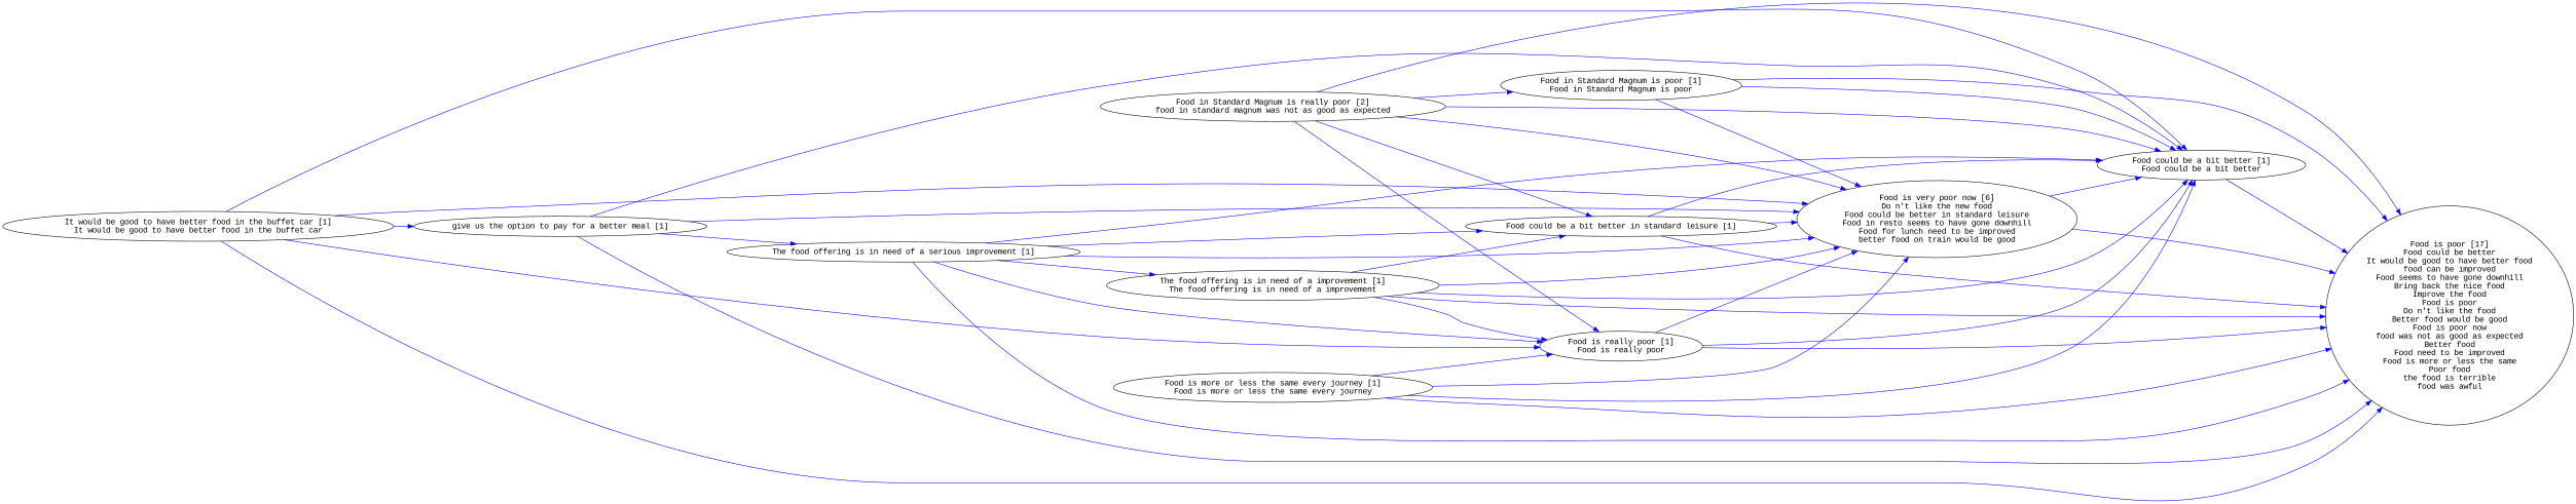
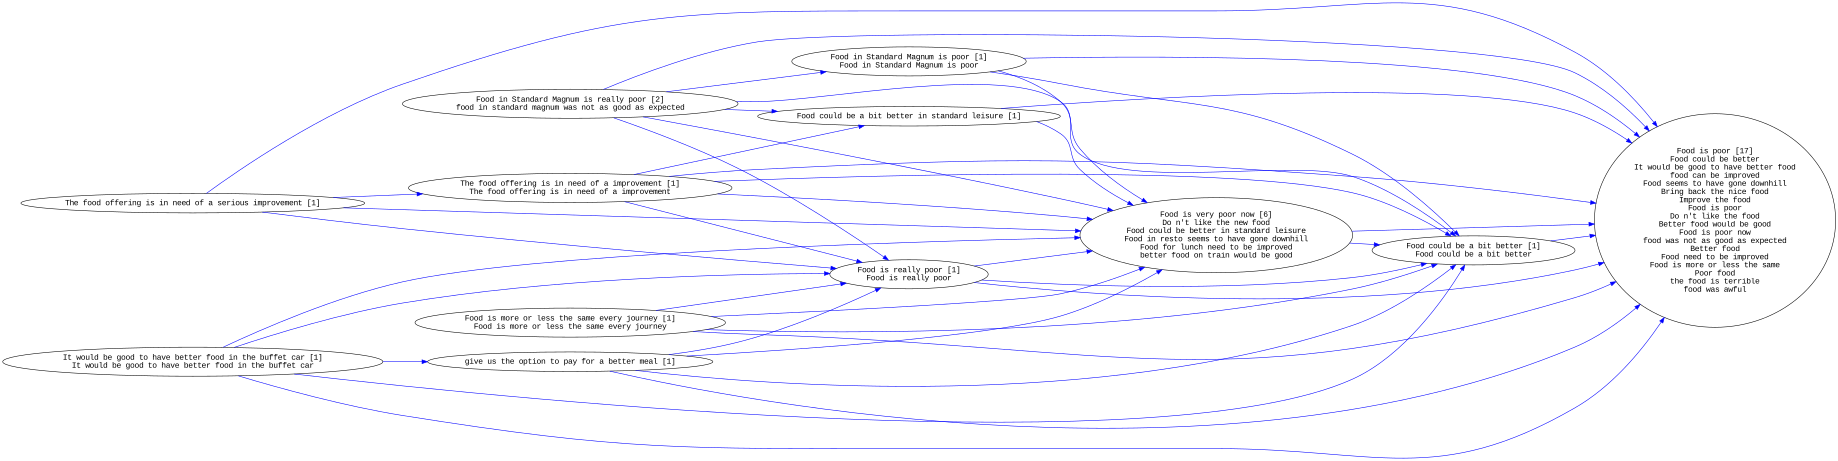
  digraph {
    fontname="Liberation Mono"
    rankdir=LR
    node [fontname="Liberation Mono"]
    edge [color=blue fontname="Liberation Mono"]
    "Food is very poor now [6]\nDo n't like the new food\nFood could be better in standard leisure\nFood in resto seems to have gone downhill\nFood for lunch need to be improved\nbetter food on train would be good"
    "Food is poor [17]\nFood could be better\nIt would be good to have better food\nfood can be improved\nFood seems to have gone downhill\nBring back the nice food\nImprove the food\nFood is poor\nDo n't like the food\nBetter food would be good\nFood is poor now\nfood was not as good as expected\nBetter food\nFood need to be improved\nFood is more or less the same\nPoor food\nthe food is terrible\nfood was awful"
    "Food could be a bit better [1]\nFood could be a bit better"
    "Food in Standard Magnum is really poor [2]\nfood in standard magnum was not as good as expected"
    "Food could be a bit better in standard leisure [1]"
    "Food in Standard Magnum is poor [1]\nFood in Standard Magnum is poor"
    "Food is really poor [1]\nFood is really poor"
    "Food is more or less the same every journey [1]\nFood is more or less the same every journey"
    "It would be good to have better food in the buffet car [1]\nIt would be good to have better food in the buffet car"
    "give us the option to pay for a better meal [1]"
    "The food offering is in need of a serious improvement [1]"
    "The food offering is in need of a improvement [1]\nThe food offering is in need of a improvement"
    "Food is very poor now [6]\nDo n't like the new food\nFood could be better in standard leisure\nFood in resto seems to have gone downhill\nFood for lunch need to be improved\nbetter food on train would be good" -> "Food is poor [17]\nFood could be better\nIt would be good to have better food\nfood can be improved\nFood seems to have gone downhill\nBring back the nice food\nImprove the food\nFood is poor\nDo n't like the food\nBetter food would be good\nFood is poor now\nfood was not as good as expected\nBetter food\nFood need to be improved\nFood is more or less the same\nPoor food\nthe food is terrible\nfood was awful"
    "Food is very poor now [6]\nDo n't like the new food\nFood could be better in standard leisure\nFood in resto seems to have gone downhill\nFood for lunch need to be improved\nbetter food on train would be good" -> "Food could be a bit better [1]\nFood could be a bit better"
    "Food could be a bit better [1]\nFood could be a bit better" -> "Food is poor [17]\nFood could be better\nIt would be good to have better food\nfood can be improved\nFood seems to have gone downhill\nBring back the nice food\nImprove the food\nFood is poor\nDo n't like the food\nBetter food would be good\nFood is poor now\nfood was not as good as expected\nBetter food\nFood need to be improved\nFood is more or less the same\nPoor food\nthe food is terrible\nfood was awful"
    "Food in Standard Magnum is really poor [2]\nfood in standard magnum was not as good as expected" -> "Food is very poor now [6]\nDo n't like the new food\nFood could be better in standard leisure\nFood in resto seems to have gone downhill\nFood for lunch need to be improved\nbetter food on train would be good"
    "Food in Standard Magnum is really poor [2]\nfood in standard magnum was not as good as expected" -> "Food is poor [17]\nFood could be better\nIt would be good to have better food\nfood can be improved\nFood seems to have gone downhill\nBring back the nice food\nImprove the food\nFood is poor\nDo n't like the food\nBetter food would be good\nFood is poor now\nfood was not as good as expected\nBetter food\nFood need to be improved\nFood is more or less the same\nPoor food\nthe food is terrible\nfood was awful"
    "Food in Standard Magnum is really poor [2]\nfood in standard magnum was not as good as expected" -> "Food could be a bit better [1]\nFood could be a bit better"
    "Food in Standard Magnum is really poor [2]\nfood in standard magnum was not as good as expected" -> "Food could be a bit better in standard leisure [1]"
    "Food in Standard Magnum is really poor [2]\nfood in standard magnum was not as good as expected" -> "Food in Standard Magnum is poor [1]\nFood in Standard Magnum is poor"
    "Food in Standard Magnum is really poor [2]\nfood in standard magnum was not as good as expected" -> "Food is really poor [1]\nFood is really poor"
    "Food could be a bit better in standard leisure [1]" -> "Food is very poor now [6]\nDo n't like the new food\nFood could be better in standard leisure\nFood in resto seems to have gone downhill\nFood for lunch need to be improved\nbetter food on train would be good"
    "Food could be a bit better in standard leisure [1]" -> "Food is poor [17]\nFood could be better\nIt would be good to have better food\nfood can be improved\nFood seems to have gone downhill\nBring back the nice food\nImprove the food\nFood is poor\nDo n't like the food\nBetter food would be good\nFood is poor now\nfood was not as good as expected\nBetter food\nFood need to be improved\nFood is more or less the same\nPoor food\nthe food is terrible\nfood was awful"
-   "Food could be a bit better in standard leisure [1]" -> "Food could be a bit better [1]\nFood could be a bit better"
    "Food in Standard Magnum is poor [1]\nFood in Standard Magnum is poor" -> "Food is very poor now [6]\nDo n't like the new food\nFood could be better in standard leisure\nFood in resto seems to have gone downhill\nFood for lunch need to be improved\nbetter food on train would be good"
    "Food in Standard Magnum is poor [1]\nFood in Standard Magnum is poor" -> "Food is poor [17]\nFood could be better\nIt would be good to have better food\nfood can be improved\nFood seems to have gone downhill\nBring back the nice food\nImprove the food\nFood is poor\nDo n't like the food\nBetter food would be good\nFood is poor now\nfood was not as good as expected\nBetter food\nFood need to be improved\nFood is more or less the same\nPoor food\nthe food is terrible\nfood was awful"
    "Food in Standard Magnum is poor [1]\nFood in Standard Magnum is poor" -> "Food could be a bit better [1]\nFood could be a bit better"
    "Food is really poor [1]\nFood is really poor" -> "Food is very poor now [6]\nDo n't like the new food\nFood could be better in standard leisure\nFood in resto seems to have gone downhill\nFood for lunch need to be improved\nbetter food on train would be good"
    "Food is really poor [1]\nFood is really poor" -> "Food is poor [17]\nFood could be better\nIt would be good to have better food\nfood can be improved\nFood seems to have gone downhill\nBring back the nice food\nImprove the food\nFood is poor\nDo n't like the food\nBetter food would be good\nFood is poor now\nfood was not as good as expected\nBetter food\nFood need to be improved\nFood is more or less the same\nPoor food\nthe food is terrible\nfood was awful"
    "Food is really poor [1]\nFood is really poor" -> "Food could be a bit better [1]\nFood could be a bit better"
    "Food is more or less the same every journey [1]\nFood is more or less the same every journey" -> "Food is very poor now [6]\nDo n't like the new food\nFood could be better in standard leisure\nFood in resto seems to have gone downhill\nFood for lunch need to be improved\nbetter food on train would be good"
    "Food is more or less the same every journey [1]\nFood is more or less the same every journey" -> "Food is poor [17]\nFood could be better\nIt would be good to have better food\nfood can be improved\nFood seems to have gone downhill\nBring back the nice food\nImprove the food\nFood is poor\nDo n't like the food\nBetter food would be good\nFood is poor now\nfood was not as good as expected\nBetter food\nFood need to be improved\nFood is more or less the same\nPoor food\nthe food is terrible\nfood was awful"
    "Food is more or less the same every journey [1]\nFood is more or less the same every journey" -> "Food could be a bit better [1]\nFood could be a bit better"
    "Food is more or less the same every journey [1]\nFood is more or less the same every journey" -> "Food is really poor [1]\nFood is really poor"
    "It would be good to have better food in the buffet car [1]\nIt would be good to have better food in the buffet car" -> "Food is very poor now [6]\nDo n't like the new food\nFood could be better in standard leisure\nFood in resto seems to have gone downhill\nFood for lunch need to be improved\nbetter food on train would be good"
    "It would be good to have better food in the buffet car [1]\nIt would be good to have better food in the buffet car" -> "Food is poor [17]\nFood could be better\nIt would be good to have better food\nfood can be improved\nFood seems to have gone downhill\nBring back the nice food\nImprove the food\nFood is poor\nDo n't like the food\nBetter food would be good\nFood is poor now\nfood was not as good as expected\nBetter food\nFood need to be improved\nFood is more or less the same\nPoor food\nthe food is terrible\nfood was awful"
    "It would be good to have better food in the buffet car [1]\nIt would be good to have better food in the buffet car" -> "Food could be a bit better [1]\nFood could be a bit better"
    "It would be good to have better food in the buffet car [1]\nIt would be good to have better food in the buffet car" -> "Food is really poor [1]\nFood is really poor"
    "It would be good to have better food in the buffet car [1]\nIt would be good to have better food in the buffet car" -> "give us the option to pay for a better meal [1]"
    "give us the option to pay for a better meal [1]" -> "Food is very poor now [6]\nDo n't like the new food\nFood could be better in standard leisure\nFood in resto seems to have gone downhill\nFood for lunch need to be improved\nbetter food on train would be good"
    "give us the option to pay for a better meal [1]" -> "Food is poor [17]\nFood could be better\nIt would be good to have better food\nfood can be improved\nFood seems to have gone downhill\nBring back the nice food\nImprove the food\nFood is poor\nDo n't like the food\nBetter food would be good\nFood is poor now\nfood was not as good as expected\nBetter food\nFood need to be improved\nFood is more or less the same\nPoor food\nthe food is terrible\nfood was awful"
    "give us the option to pay for a better meal [1]" -> "Food could be a bit better [1]\nFood could be a bit better"
-   "give us the option to pay for a better meal [1]" -> "The food offering is in need of a serious improvement [1]"
+   "give us the option to pay for a better meal [1]" -> "Food is really poor [1]\nFood is really poor"
    "The food offering is in need of a serious improvement [1]" -> "Food is very poor now [6]\nDo n't like the new food\nFood could be better in standard leisure\nFood in resto seems to have gone downhill\nFood for lunch need to be improved\nbetter food on train would be good"
    "The food offering is in need of a serious improvement [1]" -> "Food is poor [17]\nFood could be better\nIt would be good to have better food\nfood can be improved\nFood seems to have gone downhill\nBring back the nice food\nImprove the food\nFood is poor\nDo n't like the food\nBetter food would be good\nFood is poor now\nfood was not as good as expected\nBetter food\nFood need to be improved\nFood is more or less the same\nPoor food\nthe food is terrible\nfood was awful"
-   "The food offering is in need of a serious improvement [1]" -> "Food could be a bit better [1]\nFood could be a bit better"
-   "The food offering is in need of a serious improvement [1]" -> "Food could be a bit better in standard leisure [1]"
    "The food offering is in need of a serious improvement [1]" -> "Food is really poor [1]\nFood is really poor"
    "The food offering is in need of a serious improvement [1]" -> "The food offering is in need of a improvement [1]\nThe food offering is in need of a improvement"
    "The food offering is in need of a improvement [1]\nThe food offering is in need of a improvement" -> "Food is very poor now [6]\nDo n't like the new food\nFood could be better in standard leisure\nFood in resto seems to have gone downhill\nFood for lunch need to be improved\nbetter food on train would be good"
    "The food offering is in need of a improvement [1]\nThe food offering is in need of a improvement" -> "Food is poor [17]\nFood could be better\nIt would be good to have better food\nfood can be improved\nFood seems to have gone downhill\nBring back the nice food\nImprove the food\nFood is poor\nDo n't like the food\nBetter food would be good\nFood is poor now\nfood was not as good as expected\nBetter food\nFood need to be improved\nFood is more or less the same\nPoor food\nthe food is terrible\nfood was awful"
    "The food offering is in need of a improvement [1]\nThe food offering is in need of a improvement" -> "Food could be a bit better [1]\nFood could be a bit better"
    "The food offering is in need of a improvement [1]\nThe food offering is in need of a improvement" -> "Food could be a bit better in standard leisure [1]"
    "The food offering is in need of a improvement [1]\nThe food offering is in need of a improvement" -> "Food is really poor [1]\nFood is really poor"
  }
